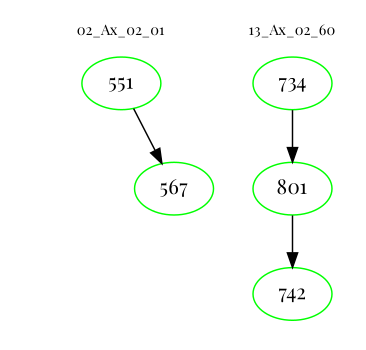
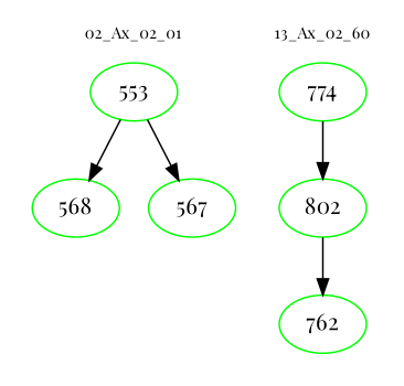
  digraph {
    fontname="Playfair Display"
    node [color=green fontname="Playfair Display"]
    edge [color=black fontname="Playfair Display"]
-   n1 [label=551]
+   n1 [label=553]
+   n2 [label=568]
    n3 [label=567]
-   n4 [label=734]
-   n5 [label=742]
-   n6 [label=801]
+   n4 [label=774]
+   n5 [label=762]
+   n6 [label=802]
    subgraph cluster_1 {
      color=white
      fontsize=10
      label="02_Ax_02_01"
      n1
+     n2
      n3
    }
    subgraph cluster_2 {
      color=white
      fontsize=10
      label="13_Ax_02_60"
      n4
      n5
      n6
    }
+   n1 -> n2
    n1 -> n3
    n4 -> n6
    n6 -> n5
  }
